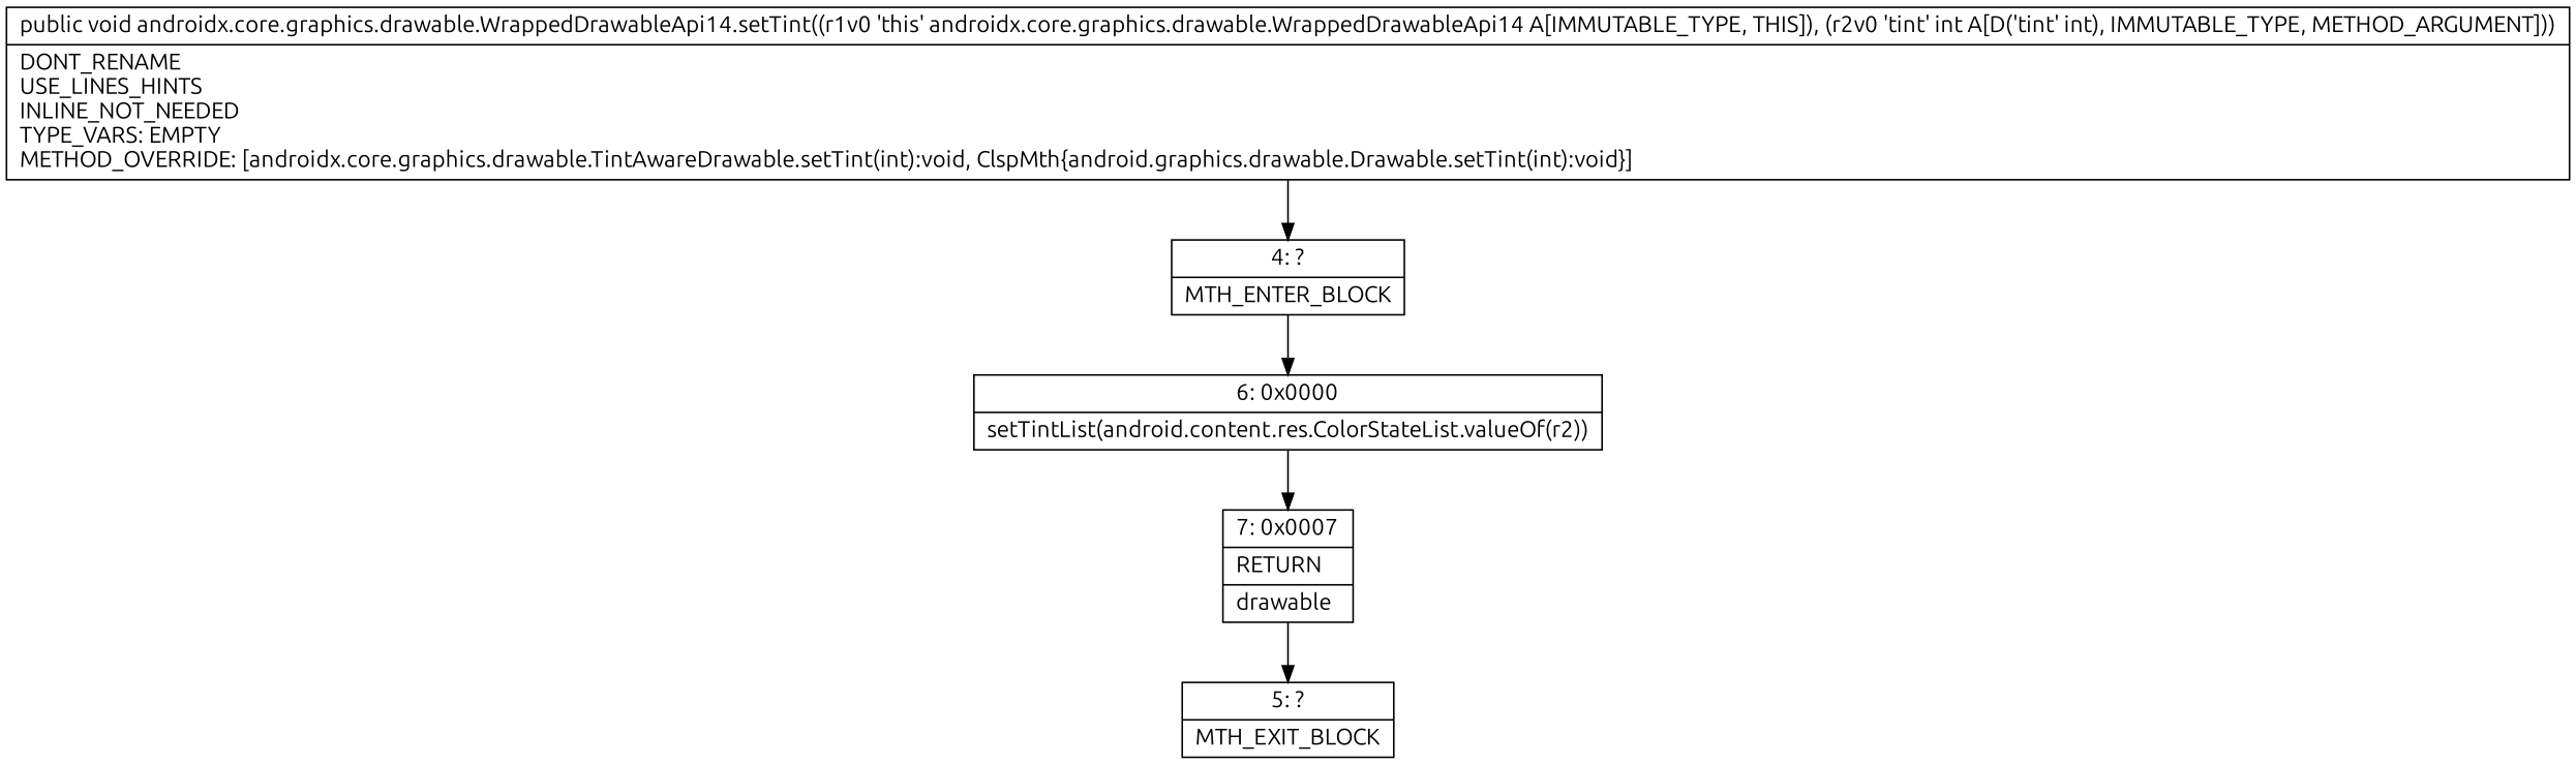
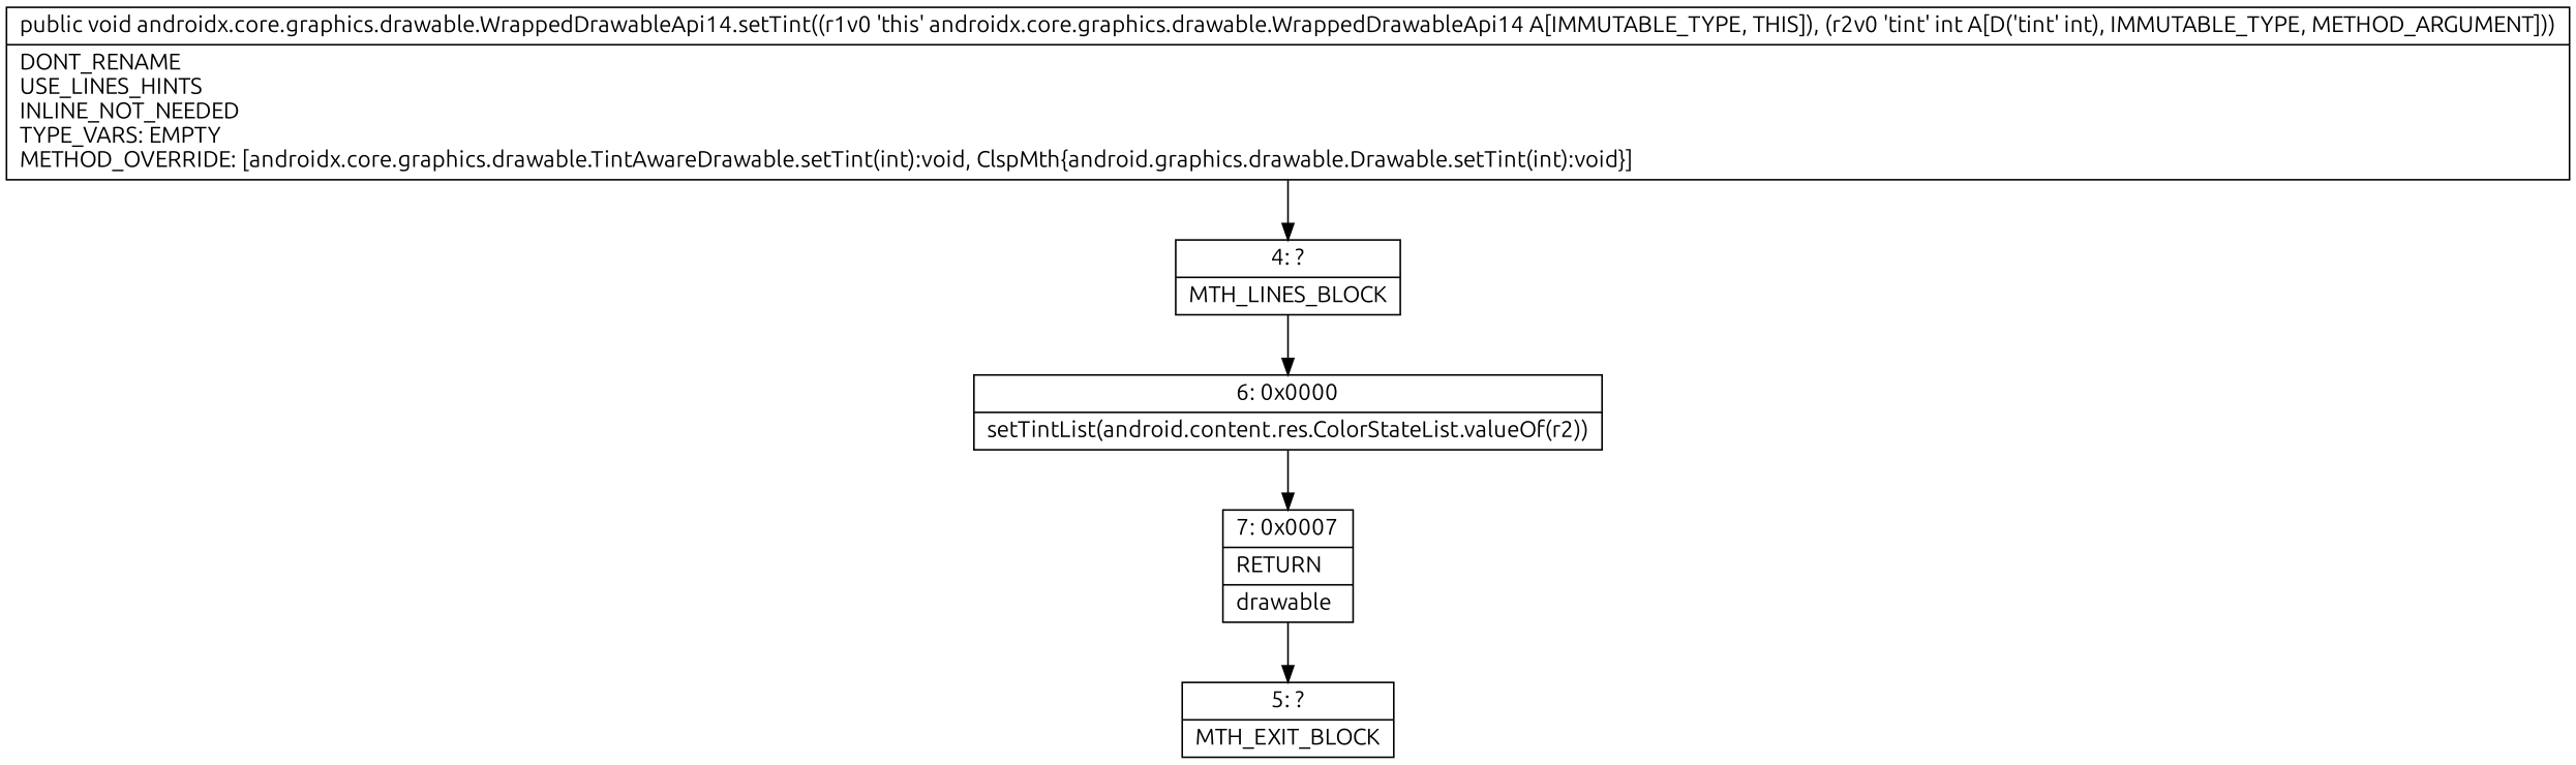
  digraph {
    fontname=Ubuntu
    node [fontname=Ubuntu shape=record]
    edge [fontname=Ubuntu]
-   n1 [label="{4\:\ ?|MTH_ENTER_BLOCK\l}"]
+   n1 [label="{4\:\ ?|MTH_LINES_BLOCK\l}"]
    n2 [label="{6\:\ 0x0000|setTintList(android.content.res.ColorStateList.valueOf(r2))\l}"]
    n3 [label="{7\:\ 0x0007|RETURN\l|drawable\l}"]
    n4 [label="{5\:\ ?|MTH_EXIT_BLOCK\l}"]
    n5 [label="{public void androidx.core.graphics.drawable.WrappedDrawableApi14.setTint((r1v0 'this' androidx.core.graphics.drawable.WrappedDrawableApi14 A[IMMUTABLE_TYPE, THIS]), (r2v0 'tint' int A[D('tint' int), IMMUTABLE_TYPE, METHOD_ARGUMENT]))  | DONT_RENAME\lUSE_LINES_HINTS\lINLINE_NOT_NEEDED\lTYPE_VARS: EMPTY\lMETHOD_OVERRIDE: [androidx.core.graphics.drawable.TintAwareDrawable.setTint(int):void, ClspMth\{android.graphics.drawable.Drawable.setTint(int):void\}]\l}"]
    n1 -> n2
    n2 -> n3
    n3 -> n4
    n5 -> n1
  }
